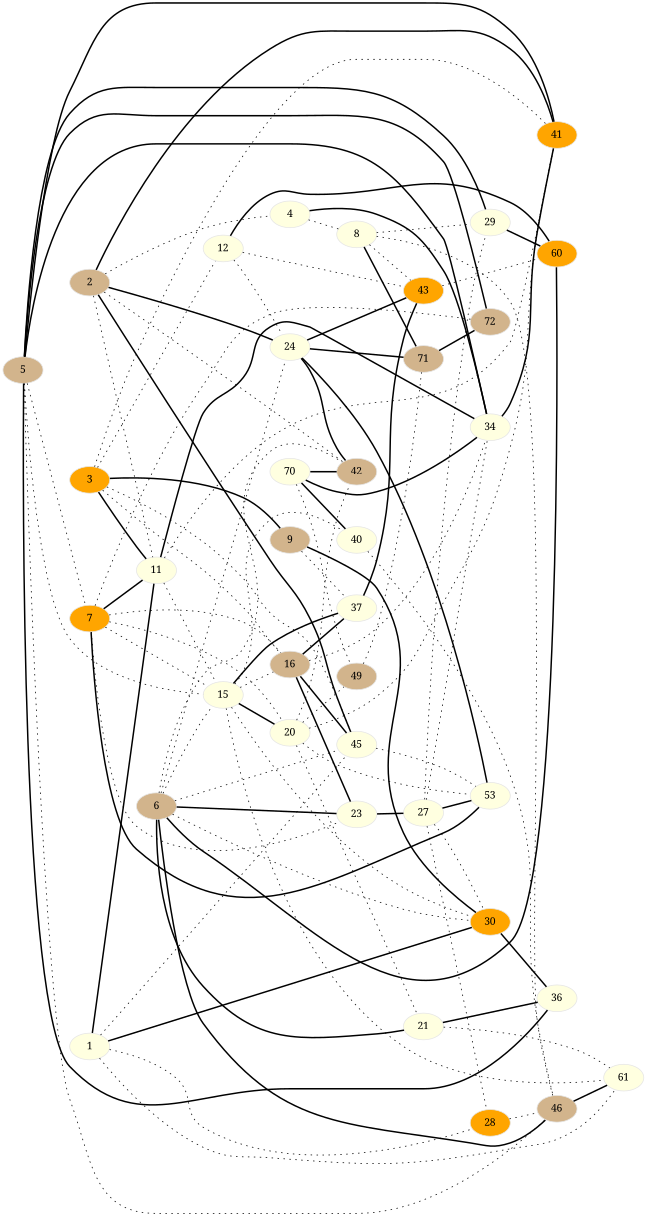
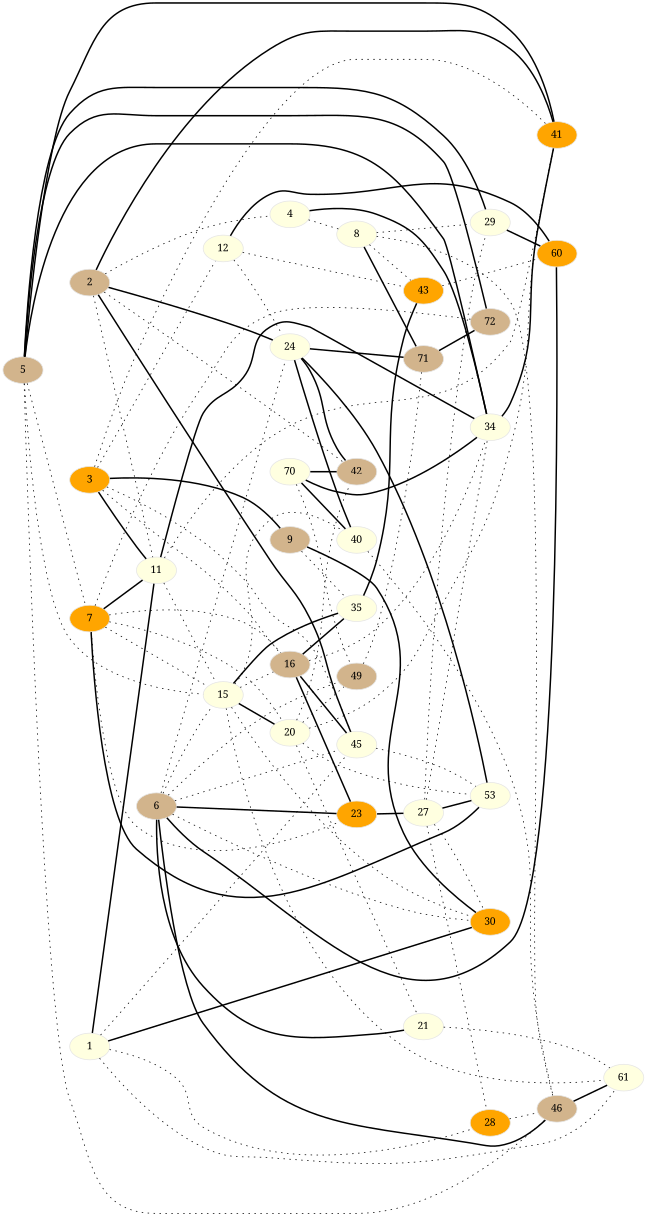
  graph {
    fontname="Noto Serif"
    rankdir=LR
    node [color=gray90 fillcolor=lightyellow fontname="Noto Serif" style=filled]
    edge [fontname="Noto Serif" style=dotted]
    1 [super="+68"]
    11 [super="+39"]
    28 [fillcolor=orange]
    30 [fillcolor=orange super="+74"]
    45 [super="+57"]
    61
    41 [fillcolor=orange super="+52"]
    34 [super="+50"]
    15 [super="+37+18"]
    46 [fillcolor=tan super="+64"]
-   36
    53 [super="+67"]
    2 [fillcolor=tan super="+33"]
    24 [super="+38+51+48"]
    42 [fillcolor=tan super="+44"]
    4
    9 [fillcolor=tan]
-   35 [label=37]
+   35
    71 [fillcolor=tan]
    40
    3 [fillcolor=orange super="+47"]
    12
    16 [fillcolor=tan super="+65"]
    60 [fillcolor=orange]
    43 [fillcolor=orange]
-   23
+   23 [fillcolor=orange]
    8 [super="+31"]
    29
    5 [fillcolor=tan super="+55+13+17"]
    7 [fillcolor=orange super="+25+26"]
    72 [fillcolor=tan]
    20 [super="+32+70"]
    6 [fillcolor=tan super="+14+22"]
    21
    27 [super="+66"]
    49 [fillcolor=tan]
    n37 [label=70]
    1 -- 11 [style=bold]
    1 -- 28 [weight=2]
    1 -- 30 [style=bold]
    1 -- 45
    1 -- 61
    11 -- 41
    11 -- 34 [style=bold]
    11 -- 15
    28 -- 46
-   30 -- 36 [style=bold]
    45 -- 53
    34 -- 41 [style=bold]
    15 -- 30
    15 -- 61
    15 -- 35 [style=bold]
    15 -- 40
    15 -- 16
    15 -- 20 [style=bold]
    46 -- 61 [style=bold]
    2 -- 11
    2 -- 45 [style=bold]
    2 -- 41 [style=bold]
    2 -- 24 [style=bold weight=3]
    2 -- 42
    2 -- 4
    24 -- 53 [style=bold]
    24 -- 42 [style=bold weight=2]
    24 -- 71 [style=bold]
-   24 -- 43 [style=bold]
+   24 -- 40 [style=bold]
    4 -- 34 [style=bold weight=2]
    4 -- 8 [weight=2]
    9 -- 30 [style=bold]
    9 -- 35
    35 -- 43 [style=bold]
    71 -- 72 [style=bold]
    40 -- 46
    3 -- 11 [style=bold]
    3 -- 45
    3 -- 41
    3 -- 9 [style=bold]
    3 -- 12
    3 -- 16
    12 -- 24
    12 -- 60 [style=bold]
    12 -- 43
    16 -- 45 [style=bold]
    16 -- 34
    16 -- 35 [style=bold]
    16 -- 23 [style=bold]
    43 -- 60
    23 -- 27 [style=bold]
    8 -- 46
    8 -- 71 [style=bold]
    8 -- 43
    8 -- 29
    29 -- 60 [style=bold]
    5 -- 41 [style=bold]
    5 -- 34 [style=bold]
    5 -- 15
    5 -- 46
-   5 -- 36 [style=bold weight=2]
    5 -- 29 [style=bold]
    5 -- 7
    5 -- 72 [style=bold weight=2]
    7 -- 11 [style=bold weight=2]
    7 -- 15
    7 -- 53 [style=bold weight=2]
    7 -- 16
    7 -- 23
    7 -- 72
    7 -- 20
    20 -- 41
    20 -- 53
    20 -- 42
    20 -- 21
    20 -- 49 [weight=2]
    6 -- 30
    6 -- 45
    6 -- 15
    6 -- 46 [style=bold]
    6 -- 24
-   6 -- 42
+   6 -- 49
    6 -- 60 [style=bold]
    6 -- 23 [style=bold]
    6 -- 21 [style=bold]
    21 -- 61
-   21 -- 36 [style=bold]
    27 -- 28
    27 -- 30
    27 -- 34
    27 -- 53 [style=bold]
    27 -- 29
    49 -- 71
    n37 -- 34 [style=bold]
    n37 -- 42 [style=bold]
    n37 -- 40 [style=bold]
    n37 -- 49
  }
